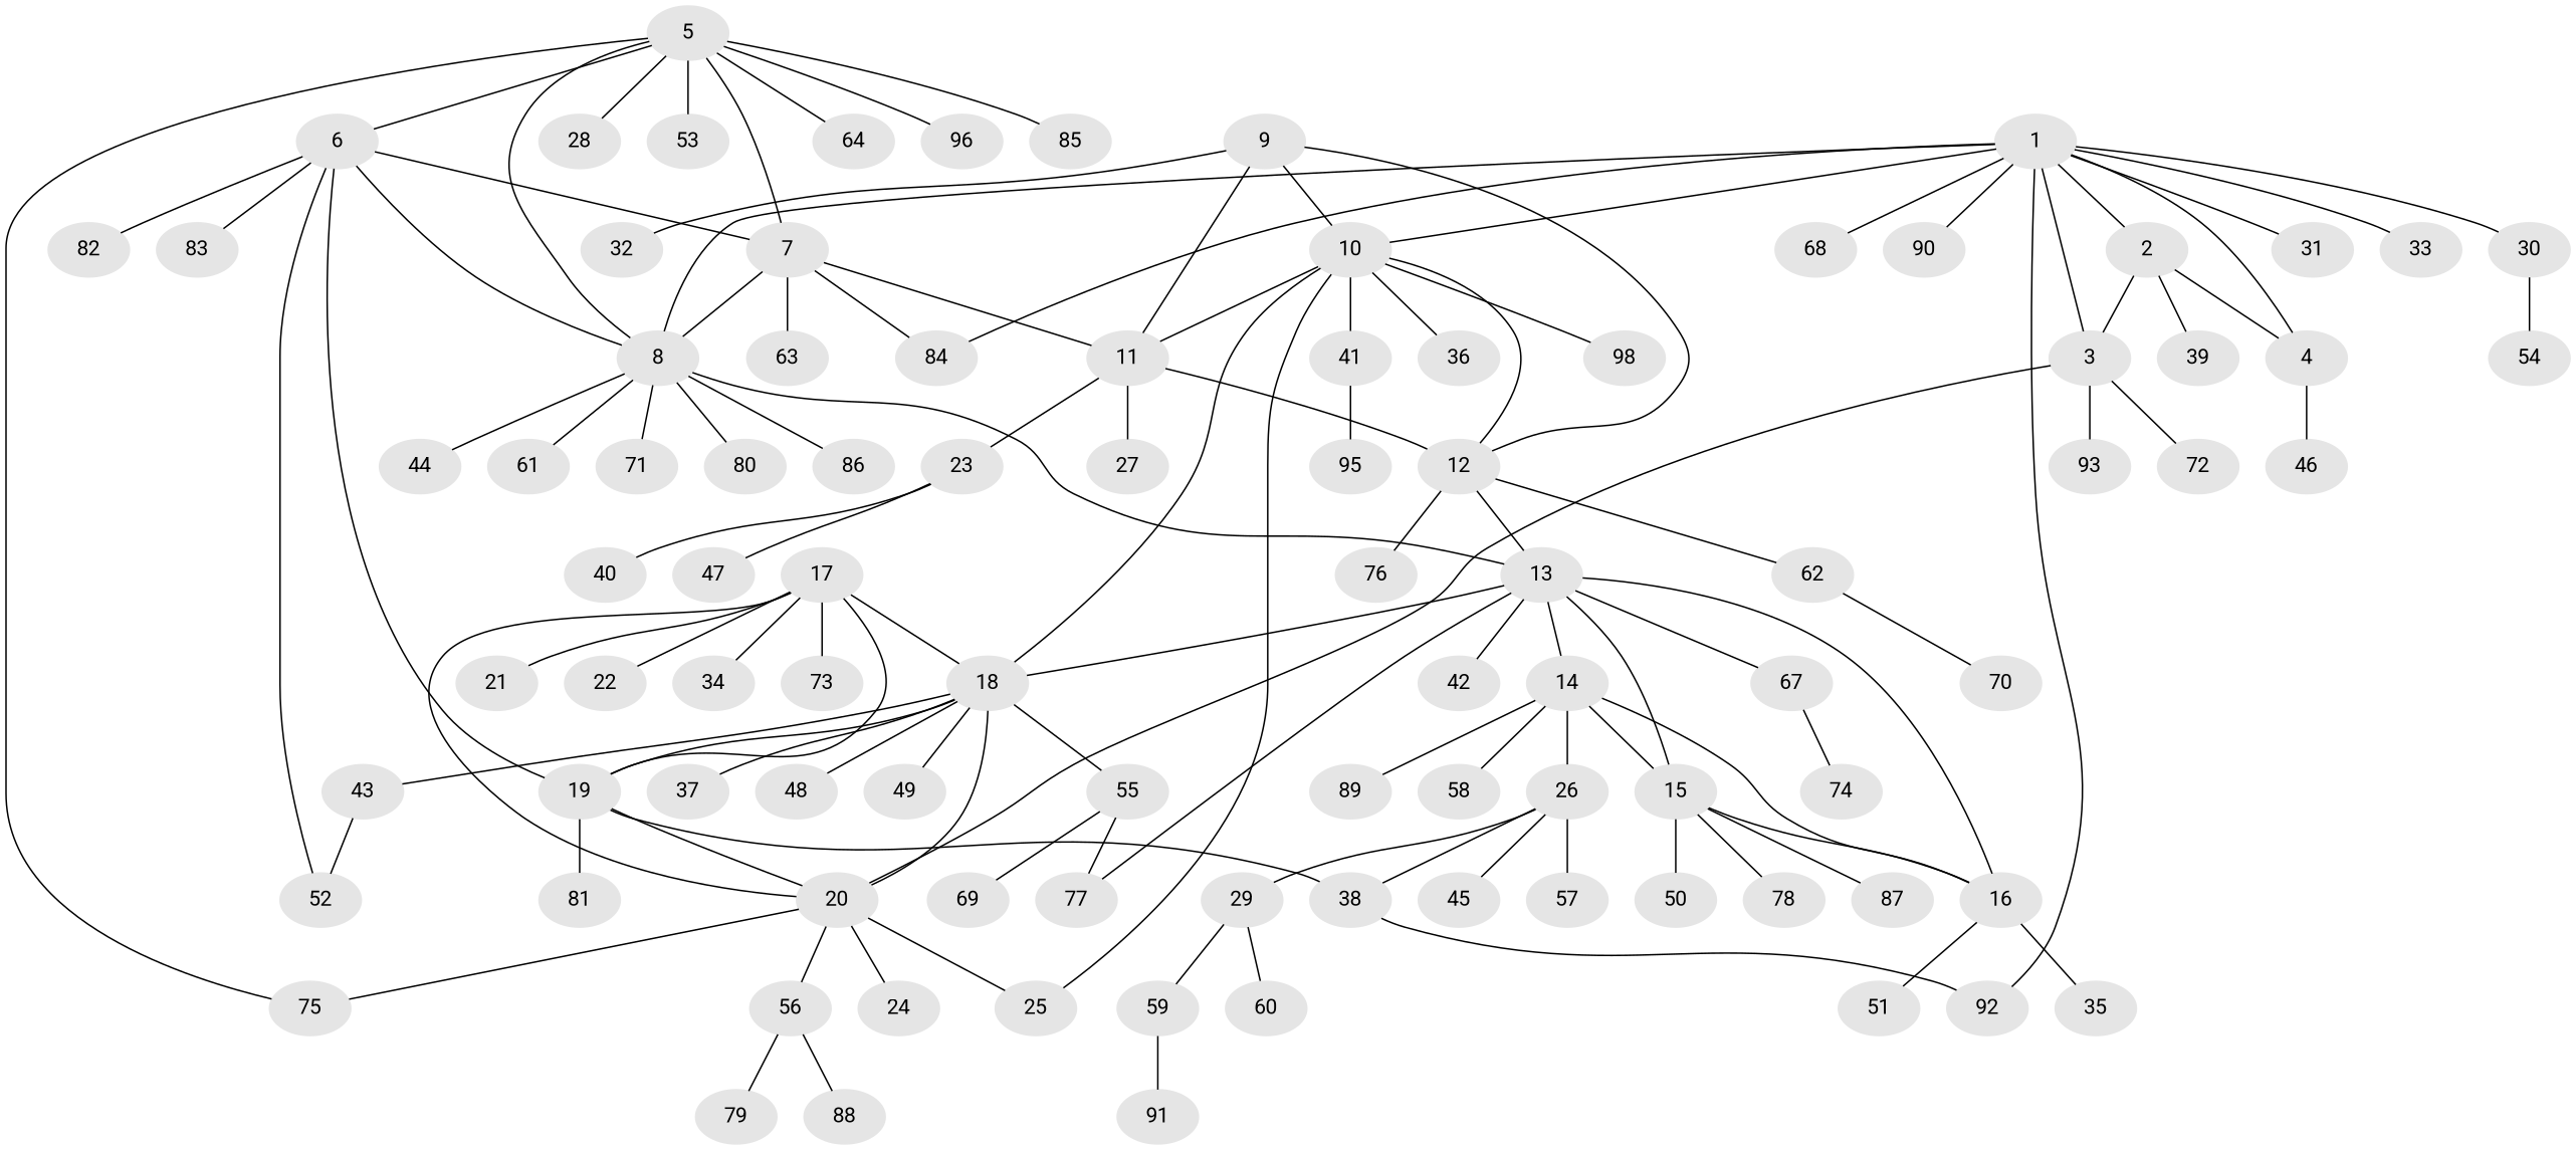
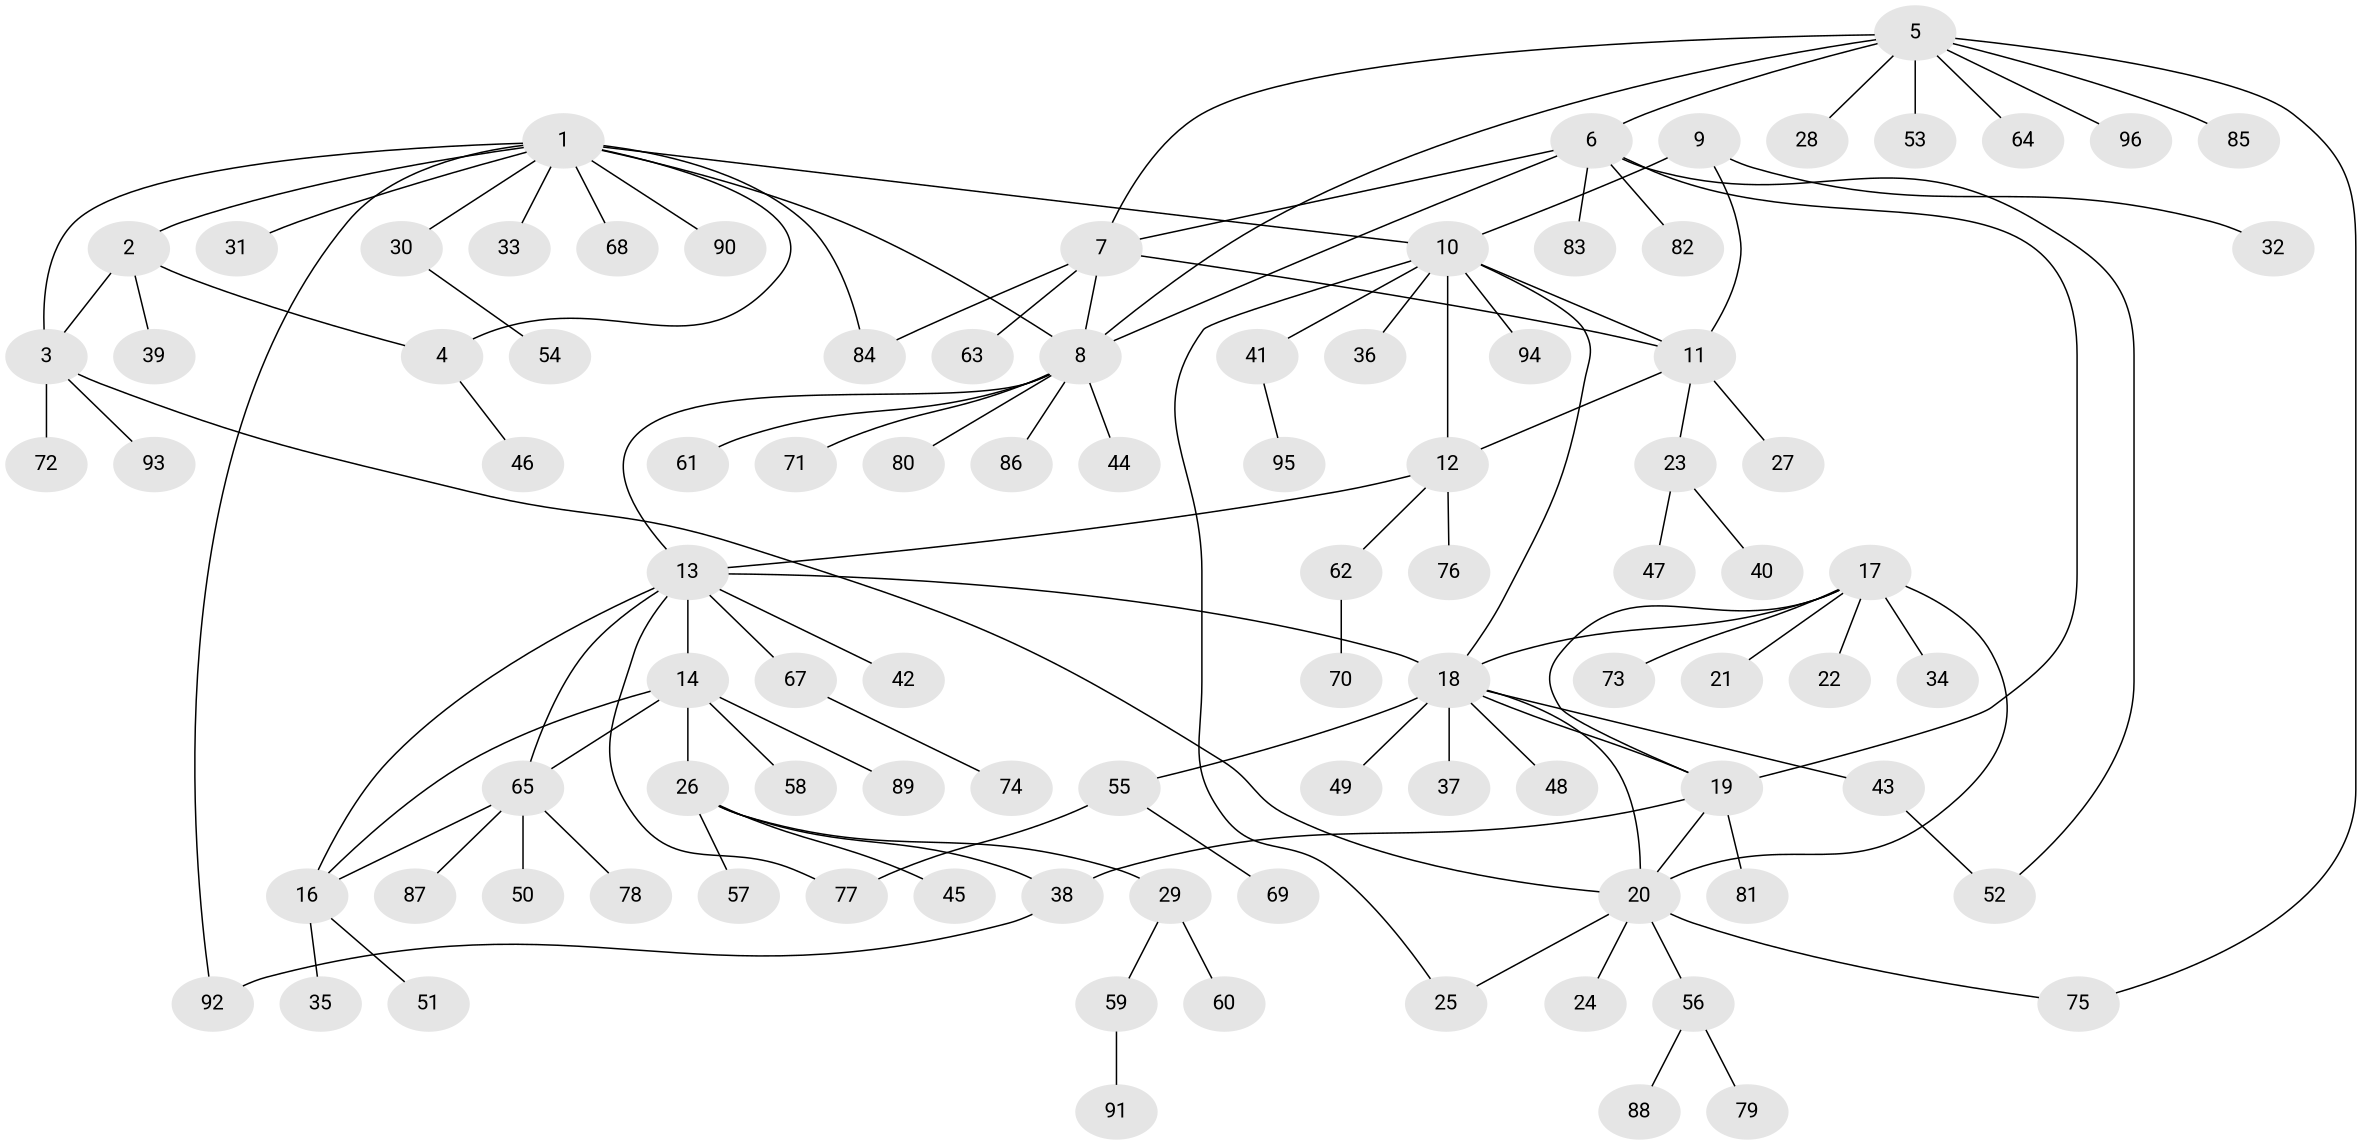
  graph {
    fontname=Roboto
    node [color=gray90 fontname=Roboto style=filled]
    edge [fontname=Roboto]
    1
    2
    3
    4
    8
    10
    30
    31
    33
    68
    84
    90
    92
    39
    20
    72
    93
    46
    13
    44
    61
    71
    80
    86
    11
    12
    18
    25
    36
    41
-   94 [label=98]
+   94
    54
    16
    35
    51
    75
    24
    56
    5
    6
    7
    28
    53
    64
    n45 [label=96]
    85
    19
    52
    82
    83
    63
    38
    81
    23
    27
    14
-   15
+   15 [label=65]
    42
    67
    77
    9
    32
    62
    76
    37
    43
    48
    49
    55
    n70 [label=95]
    40
    47
    70
    26
    58
    89
    50
    78
    87
    74
    29
    45
    57
    17
    21
    22
    34
    73
    69
    79
    88
    59
    60
    91
    1 -- 2
    1 -- 3
    1 -- 4
    1 -- 8
    1 -- 10
    1 -- 30
    1 -- 31
    1 -- 33
    1 -- 68
    1 -- 84
    1 -- 90
    1 -- 92
    2 -- 3
    2 -- 4
    2 -- 39
    3 -- 20
    3 -- 72
    3 -- 93
    4 -- 46
    8 -- 13
    8 -- 44
    8 -- 61
    8 -- 71
    8 -- 80
    8 -- 86
    10 -- 11
    10 -- 12
    10 -- 18
    10 -- 25
    10 -- 36
    10 -- 41
    10 -- 94
    30 -- 54
    20 -- 25
    20 -- 75
    20 -- 24
    20 -- 56
    13 -- 18
    13 -- 16
    13 -- 14
    13 -- 15
    13 -- 42
    13 -- 67
    13 -- 77
    11 -- 12
    11 -- 23
    11 -- 27
    12 -- 13
    12 -- 62
    12 -- 76
    18 -- 20
    18 -- 19
    18 -- 37
    18 -- 43
    18 -- 48
    18 -- 49
    18 -- 55
    41 -- n70
    16 -- 35
    16 -- 51
    56 -- 79
    56 -- 88
    5 -- 8
    5 -- 75
    5 -- 6
    5 -- 7
    5 -- 28
    5 -- 53
    5 -- 64
    5 -- n45
    5 -- 85
    6 -- 8
    6 -- 7
    6 -- 19
    6 -- 52
    6 -- 82
    6 -- 83
    7 -- 8
    7 -- 84
    7 -- 11
    7 -- 63
    19 -- 20
    19 -- 38
    19 -- 81
    38 -- 92
    23 -- 40
    23 -- 47
    14 -- 16
    14 -- 15
    14 -- 26
    14 -- 58
    14 -- 89
    15 -- 16
    15 -- 50
    15 -- 78
    15 -- 87
    67 -- 74
    9 -- 10
    9 -- 11
-   9 -- 12
    9 -- 32
    62 -- 70
    43 -- 52
    55 -- 77
    55 -- 69
    26 -- 38
    26 -- 29
    26 -- 45
    26 -- 57
    29 -- 59
    29 -- 60
    17 -- 20
    17 -- 18
    17 -- 19
    17 -- 21
    17 -- 22
    17 -- 34
    17 -- 73
    59 -- 91
  }
